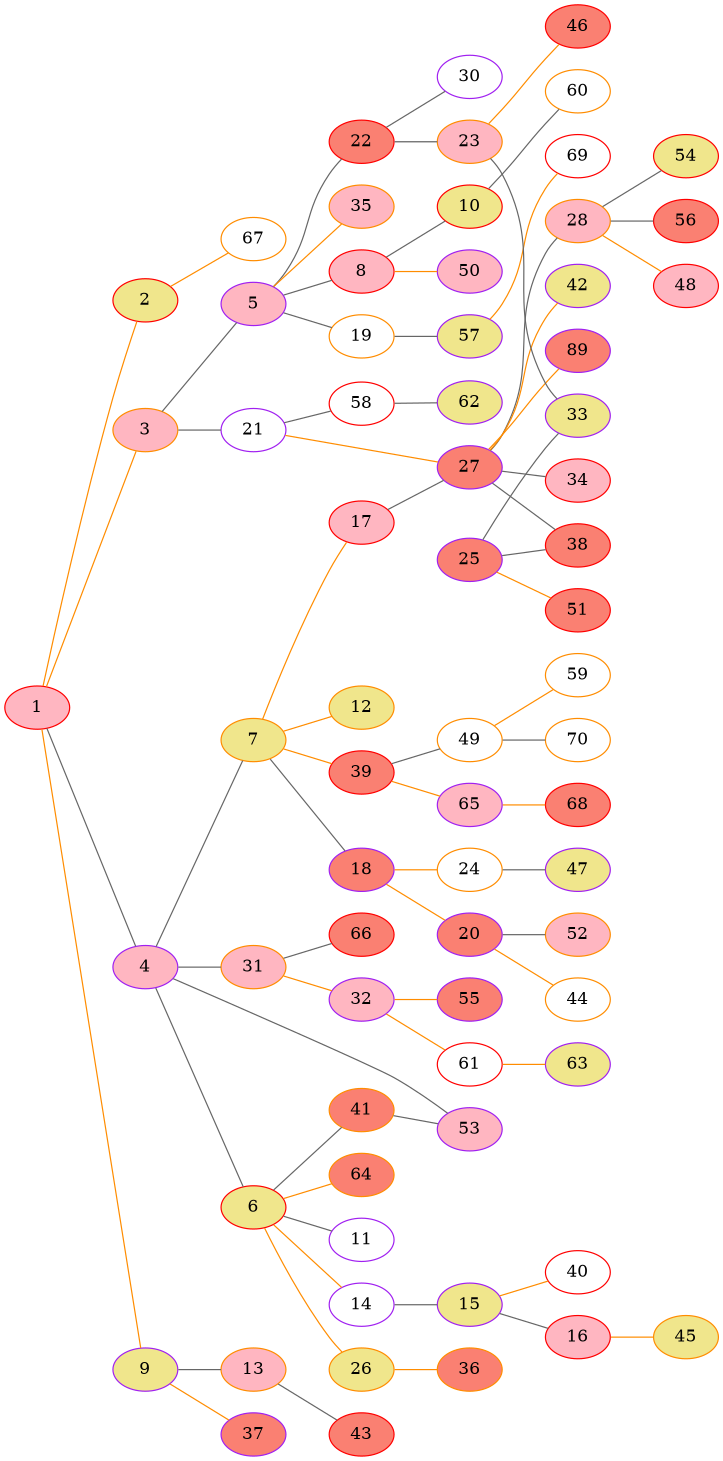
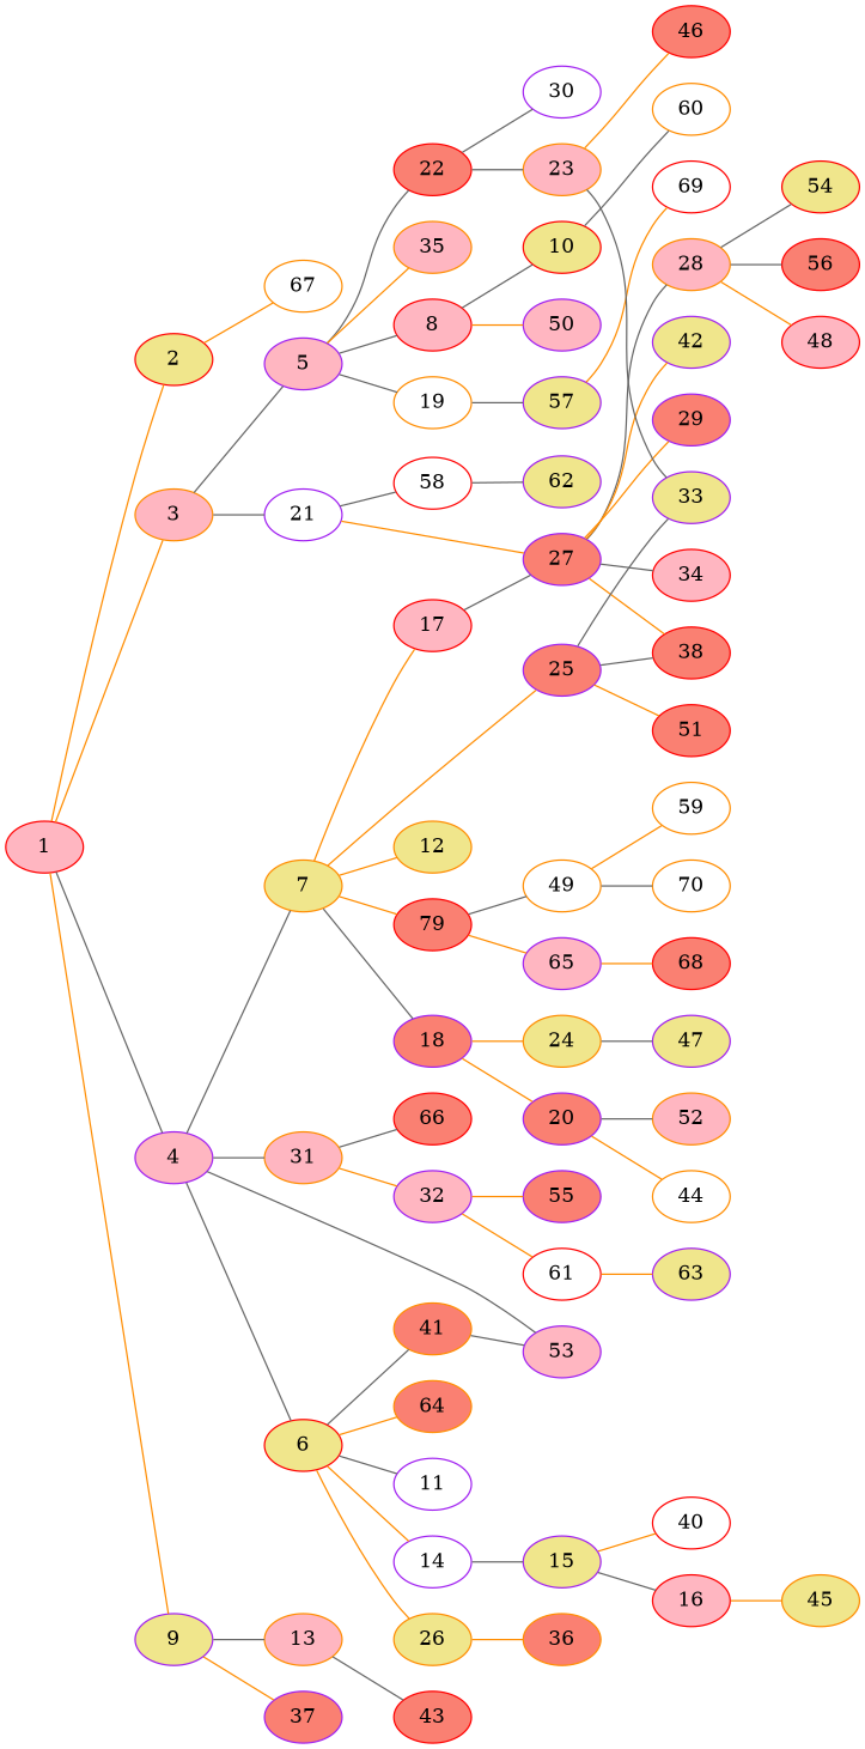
  graph {
    rankdir=LR
    node [color=purple fillcolor=lightpink style=filled]
    edge [color=gray40]
    1 [color=red]
    2 [color=red fillcolor=khaki]
    3 [color=darkorange]
    4
    9 [fillcolor=khaki]
    67 [color=darkorange fillcolor=white]
    5
    21 [fillcolor=white]
    6 [color=red fillcolor=khaki]
    7 [color=darkorange fillcolor=khaki]
    31 [color=darkorange]
    53
    13 [color=darkorange]
    37 [fillcolor=salmon]
    8 [color=red]
    19 [color=darkorange fillcolor=white]
    22 [color=red fillcolor=salmon]
    35 [color=darkorange]
    27 [fillcolor=salmon]
    58 [color=red fillcolor=white]
    11 [fillcolor=white]
    14 [fillcolor=white]
    26 [color=darkorange fillcolor=khaki]
    41 [color=darkorange fillcolor=salmon]
    64 [color=darkorange fillcolor=salmon]
    12 [color=darkorange fillcolor=khaki]
    17 [color=red]
    18 [fillcolor=salmon]
    25 [fillcolor=salmon]
-   39 [color=red fillcolor=salmon]
+   39 [color=red fillcolor=salmon label=79]
    32
    66 [color=red fillcolor=salmon]
    43 [color=red fillcolor=salmon]
    10 [color=red fillcolor=khaki]
    50
    57 [fillcolor=khaki]
    23 [color=darkorange]
    30 [fillcolor=white]
    38 [color=red fillcolor=salmon]
    28 [color=darkorange]
-   29 [fillcolor=salmon label=89]
+   29 [fillcolor=salmon]
    34 [color=red]
    42 [fillcolor=khaki]
    62 [fillcolor=khaki]
    15 [fillcolor=khaki]
    36 [color=darkorange fillcolor=salmon]
    20 [fillcolor=salmon]
-   24 [color=darkorange fillcolor=white]
+   24 [color=darkorange fillcolor=khaki]
    33 [fillcolor=khaki]
    51 [color=red fillcolor=salmon]
    49 [color=darkorange fillcolor=white]
    65
    55 [fillcolor=salmon]
    61 [color=red fillcolor=white]
    60 [color=darkorange fillcolor=white]
    69 [color=red fillcolor=white]
    46 [color=red fillcolor=salmon]
    16 [color=red]
    40 [color=red fillcolor=white]
    44 [color=darkorange fillcolor=white]
    52 [color=darkorange]
    47 [fillcolor=khaki]
    59 [color=darkorange fillcolor=white]
    70 [color=darkorange fillcolor=white]
    68 [color=red fillcolor=salmon]
    45 [color=darkorange fillcolor=khaki]
    48 [color=red]
    54 [color=red fillcolor=khaki]
    56 [color=red fillcolor=salmon]
    63 [fillcolor=khaki]
    1 -- 2 [color=darkorange]
    1 -- 3 [color=darkorange]
    1 -- 4
    1 -- 9 [color=darkorange]
    2 -- 67 [color=darkorange]
    3 -- 5
    3 -- 21
    4 -- 6
    4 -- 7
    4 -- 31
    4 -- 53
    9 -- 13
    9 -- 37 [color=darkorange]
    5 -- 8
    5 -- 19
    5 -- 22
    5 -- 35 [color=darkorange]
    21 -- 27 [color=darkorange]
    21 -- 58
    6 -- 11
    6 -- 14 [color=darkorange]
    6 -- 26 [color=darkorange]
    6 -- 41
    6 -- 64 [color=darkorange]
    7 -- 12 [color=darkorange]
    7 -- 17 [color=darkorange]
    7 -- 18
+   7 -- 25 [color=darkorange]
    7 -- 39 [color=darkorange]
    31 -- 32 [color=darkorange]
    31 -- 66
    13 -- 43
    8 -- 10
    8 -- 50 [color=darkorange]
    19 -- 57
    22 -- 23
    22 -- 30
-   27 -- 38
+   27 -- 38 [color=darkorange]
    27 -- 28
    27 -- 29 [color=darkorange]
    27 -- 34
    27 -- 42 [color=darkorange]
    58 -- 62
    14 -- 15
    26 -- 36 [color=darkorange]
    41 -- 53
    17 -- 27
    18 -- 20 [color=darkorange]
    18 -- 24 [color=darkorange]
    25 -- 38
    25 -- 33
    25 -- 51 [color=darkorange]
    39 -- 49
    39 -- 65 [color=darkorange]
    32 -- 55 [color=darkorange]
    32 -- 61 [color=darkorange]
    10 -- 60
    57 -- 69 [color=darkorange]
    23 -- 33
    23 -- 46 [color=darkorange]
    28 -- 48 [color=darkorange]
    28 -- 54
    28 -- 56
    15 -- 16
    15 -- 40 [color=darkorange]
    20 -- 44 [color=darkorange]
    20 -- 52
    24 -- 47
    49 -- 59 [color=darkorange]
    49 -- 70
    65 -- 68 [color=darkorange]
    61 -- 63 [color=darkorange]
    16 -- 45 [color=darkorange]
  }
